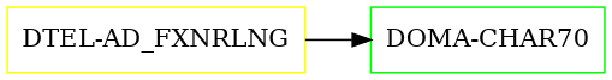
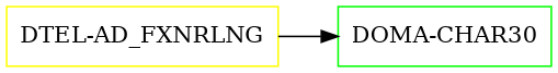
  digraph {
    rankdir=LR
    node [shape=box]
    "DTEL-AD_FXNRLNG" [color=yellow]
-   "DOMA-CHAR30" [color=green label="DOMA-CHAR70"]
+   "DOMA-CHAR30" [color=green]
    "DTEL-AD_FXNRLNG" -> "DOMA-CHAR30"
  }
